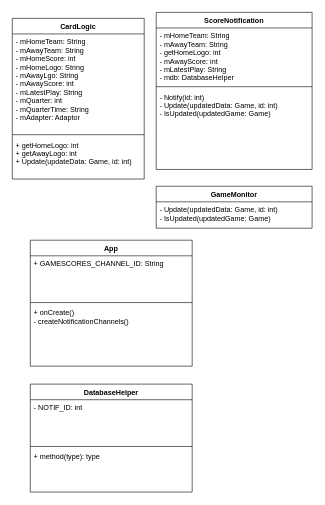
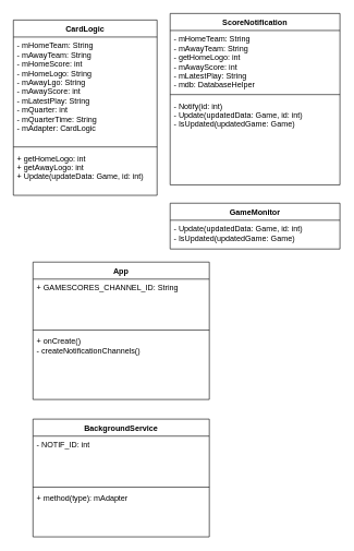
  <mxCell id="0" />
  <mxCell id="1" parent="0" />
  <mxCell id="2" value="ScoreNotification" style="swimlane;fontStyle=1;align=center;verticalAlign=top;childLayout=stackLayout;horizontal=1;startSize=26;horizontalStack=0;resizeParent=1;resizeParentMax=0;resizeLast=0;collapsible=1;marginBottom=0;" vertex="1" parent="1"><mxGeometry x="260" y="20" width="260" height="262" as="geometry"><mxRectangle x="425" y="180" width="130" height="26" as="alternateBounds" /></mxGeometry></mxCell>
  <mxCell id="3" value="- mHomeTeam: String&#10;- mAwayTeam: String&#10;- getHomeLogo: int&#10;- mAwayScore: int&#10;- mLatestPlay: String&#10;- mdb: DatabaseHelper" style="text;strokeColor=none;fillColor=none;align=left;verticalAlign=top;spacingLeft=4;spacingRight=4;overflow=hidden;rotatable=0;points=[[0,0.5],[1,0.5]];portConstraint=eastwest;" vertex="1" parent="2"><mxGeometry y="26" width="260" height="94" as="geometry" /></mxCell>
  <mxCell id="4" value="" style="line;strokeWidth=1;fillColor=none;align=left;verticalAlign=middle;spacingTop=-1;spacingLeft=3;spacingRight=3;rotatable=0;labelPosition=right;points=[];portConstraint=eastwest;" vertex="1" parent="2"><mxGeometry y="120" width="260" height="8" as="geometry" /></mxCell>
  <mxCell id="5" value="- Notify(id: int)&#10;- Update(updatedData: Game, id: int)&#10;- IsUpdated(updatedGame: Game)" style="text;strokeColor=none;fillColor=none;align=left;verticalAlign=top;spacingLeft=4;spacingRight=4;overflow=hidden;rotatable=0;points=[[0,0.5],[1,0.5]];portConstraint=eastwest;" vertex="1" parent="2"><mxGeometry y="128" width="260" height="134" as="geometry" /></mxCell>
  <mxCell id="6" value="GameMonitor" style="swimlane;fontStyle=1;align=center;verticalAlign=top;childLayout=stackLayout;horizontal=1;startSize=26;horizontalStack=0;resizeParent=1;resizeParentMax=0;resizeLast=0;collapsible=1;marginBottom=0;" vertex="1" parent="1"><mxGeometry x="260" y="310" width="260" height="70" as="geometry" /></mxCell>
  <mxCell id="7" value="- Update(updatedData: Game, id: int)&#10;- IsUpdated(updatedGame: Game)" style="text;strokeColor=none;fillColor=none;align=left;verticalAlign=top;spacingLeft=4;spacingRight=4;overflow=hidden;rotatable=0;points=[[0,0.5],[1,0.5]];portConstraint=eastwest;" vertex="1" parent="6"><mxGeometry y="26" width="260" height="44" as="geometry" /></mxCell>
  <mxCell id="8" value="CardLogic" style="swimlane;fontStyle=1;align=center;verticalAlign=top;childLayout=stackLayout;horizontal=1;startSize=26;horizontalStack=0;resizeParent=1;resizeParentMax=0;resizeLast=0;collapsible=1;marginBottom=0;" vertex="1" parent="1"><mxGeometry x="20" y="30" width="220" height="268" as="geometry" /></mxCell>
- <mxCell id="9" value="- mHomeTeam: String&#10;- mAwayTeam: String&#10;- mHomeScore: int&#10;- mHomeLogo: String&#10;- mAwayLgo: String&#10;- mAwayScore: int&#10;- mLatestPlay: String&#10;- mQuarter: int&#10;- mQuarterTime: String&#10;- mAdapter: Adaptor" style="text;strokeColor=none;fillColor=none;align=left;verticalAlign=top;spacingLeft=4;spacingRight=4;overflow=hidden;rotatable=0;points=[[0,0.5],[1,0.5]];portConstraint=eastwest;" vertex="1" parent="8"><mxGeometry y="26" width="220" height="164" as="geometry" /></mxCell>
+ <mxCell id="9" value="- mHomeTeam: String&#10;- mAwayTeam: String&#10;- mHomeScore: int&#10;- mHomeLogo: String&#10;- mAwayLgo: String&#10;- mAwayScore: int&#10;- mLatestPlay: String&#10;- mQuarter: int&#10;- mQuarterTime: String&#10;- mAdapter: CardLogic" style="text;strokeColor=none;fillColor=none;align=left;verticalAlign=top;spacingLeft=4;spacingRight=4;overflow=hidden;rotatable=0;points=[[0,0.5],[1,0.5]];portConstraint=eastwest;" vertex="1" parent="8"><mxGeometry y="26" width="220" height="164" as="geometry" /></mxCell>
  <mxCell id="10" value="" style="line;strokeWidth=1;fillColor=none;align=left;verticalAlign=middle;spacingTop=-1;spacingLeft=3;spacingRight=3;rotatable=0;labelPosition=right;points=[];portConstraint=eastwest;" vertex="1" parent="8"><mxGeometry y="190" width="220" height="8" as="geometry" /></mxCell>
  <mxCell id="11" value="+ getHomeLogo: int&#10;+ getAwayLogo: int&#10;+ Update(updateData: Game, id: int)" style="text;strokeColor=none;fillColor=none;align=left;verticalAlign=top;spacingLeft=4;spacingRight=4;overflow=hidden;rotatable=0;points=[[0,0.5],[1,0.5]];portConstraint=eastwest;" vertex="1" parent="8"><mxGeometry y="198" width="220" height="70" as="geometry" /></mxCell>
  <mxCell id="12" value="App" style="swimlane;fontStyle=1;align=center;verticalAlign=top;childLayout=stackLayout;horizontal=1;startSize=26;horizontalStack=0;resizeParent=1;resizeParentMax=0;resizeLast=0;collapsible=1;marginBottom=0;" vertex="1" parent="1"><mxGeometry x="50" y="400" width="270" height="210" as="geometry" /></mxCell>
  <mxCell id="13" value="+ GAMESCORES_CHANNEL_ID: String" style="text;strokeColor=none;fillColor=none;align=left;verticalAlign=top;spacingLeft=4;spacingRight=4;overflow=hidden;rotatable=0;points=[[0,0.5],[1,0.5]];portConstraint=eastwest;" vertex="1" parent="12"><mxGeometry y="26" width="270" height="74" as="geometry" /></mxCell>
  <mxCell id="14" value="" style="line;strokeWidth=1;fillColor=none;align=left;verticalAlign=middle;spacingTop=-1;spacingLeft=3;spacingRight=3;rotatable=0;labelPosition=right;points=[];portConstraint=eastwest;" vertex="1" parent="12"><mxGeometry y="100" width="270" height="8" as="geometry" /></mxCell>
  <mxCell id="15" value="+ onCreate()&#10;- createNotificationChannels()" style="text;strokeColor=none;fillColor=none;align=left;verticalAlign=top;spacingLeft=4;spacingRight=4;overflow=hidden;rotatable=0;points=[[0,0.5],[1,0.5]];portConstraint=eastwest;" vertex="1" parent="12"><mxGeometry y="108" width="270" height="102" as="geometry" /></mxCell>
- <mxCell id="16" value="DatabaseHelper" style="swimlane;fontStyle=1;align=center;verticalAlign=top;childLayout=stackLayout;horizontal=1;startSize=26;horizontalStack=0;resizeParent=1;resizeParentMax=0;resizeLast=0;collapsible=1;marginBottom=0;" vertex="1" parent="1"><mxGeometry x="50" y="640" width="270" height="180" as="geometry" /></mxCell>
+ <mxCell id="16" value="BackgroundService" style="swimlane;fontStyle=1;align=center;verticalAlign=top;childLayout=stackLayout;horizontal=1;startSize=26;horizontalStack=0;resizeParent=1;resizeParentMax=0;resizeLast=0;collapsible=1;marginBottom=0;" vertex="1" parent="1"><mxGeometry x="50" y="640" width="270" height="180" as="geometry" /></mxCell>
  <mxCell id="17" value="- NOTIF_ID: int" style="text;strokeColor=none;fillColor=none;align=left;verticalAlign=top;spacingLeft=4;spacingRight=4;overflow=hidden;rotatable=0;points=[[0,0.5],[1,0.5]];portConstraint=eastwest;" vertex="1" parent="16"><mxGeometry y="26" width="270" height="74" as="geometry" /></mxCell>
  <mxCell id="18" value="" style="line;strokeWidth=1;fillColor=none;align=left;verticalAlign=middle;spacingTop=-1;spacingLeft=3;spacingRight=3;rotatable=0;labelPosition=right;points=[];portConstraint=eastwest;" vertex="1" parent="16"><mxGeometry y="100" width="270" height="8" as="geometry" /></mxCell>
- <mxCell id="19" value="+ method(type): type" style="text;strokeColor=none;fillColor=none;align=left;verticalAlign=top;spacingLeft=4;spacingRight=4;overflow=hidden;rotatable=0;points=[[0,0.5],[1,0.5]];portConstraint=eastwest;" vertex="1" parent="16"><mxGeometry y="108" width="270" height="72" as="geometry" /></mxCell>
+ <mxCell id="19" value="+ method(type): mAdapter" style="text;strokeColor=none;fillColor=none;align=left;verticalAlign=top;spacingLeft=4;spacingRight=4;overflow=hidden;rotatable=0;points=[[0,0.5],[1,0.5]];portConstraint=eastwest;" vertex="1" parent="16"><mxGeometry y="108" width="270" height="72" as="geometry" /></mxCell>
